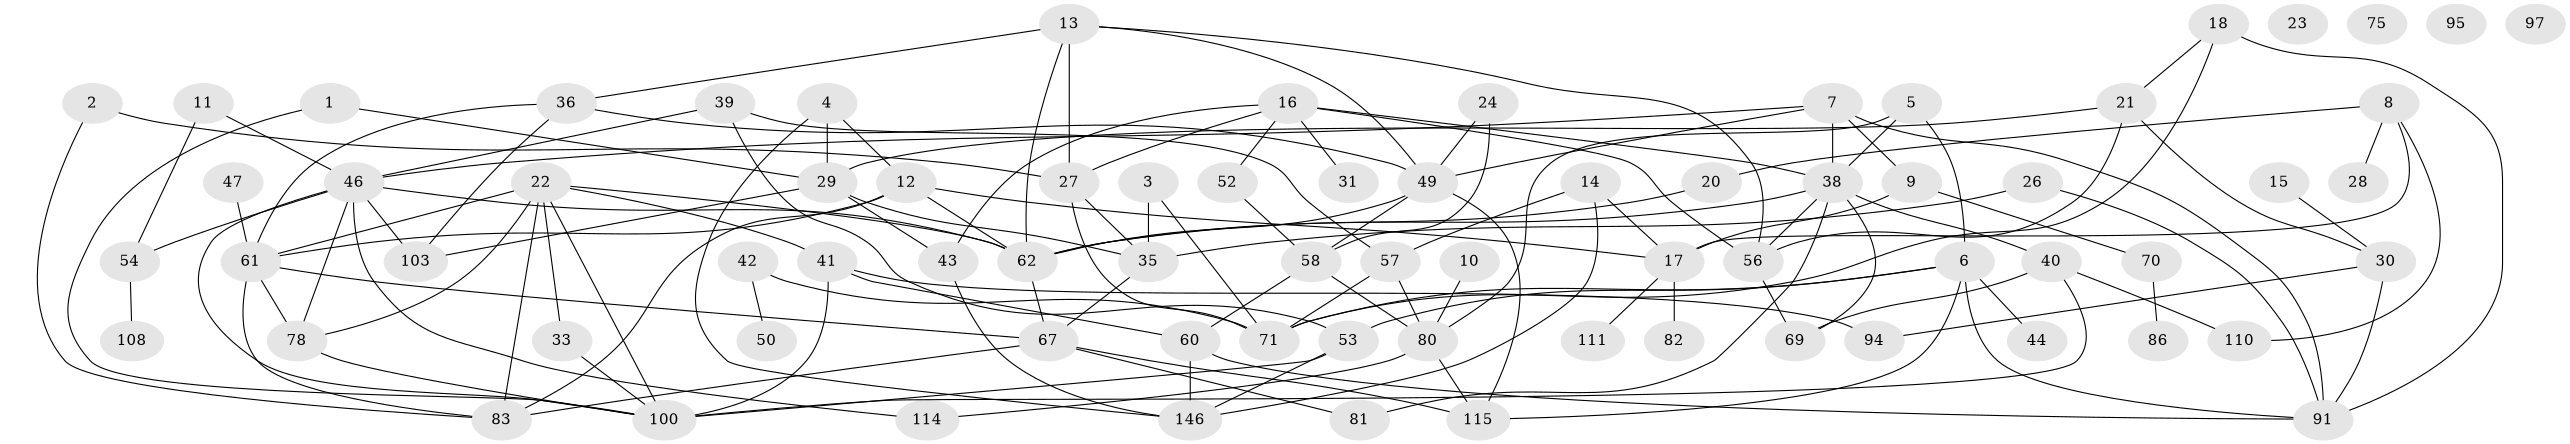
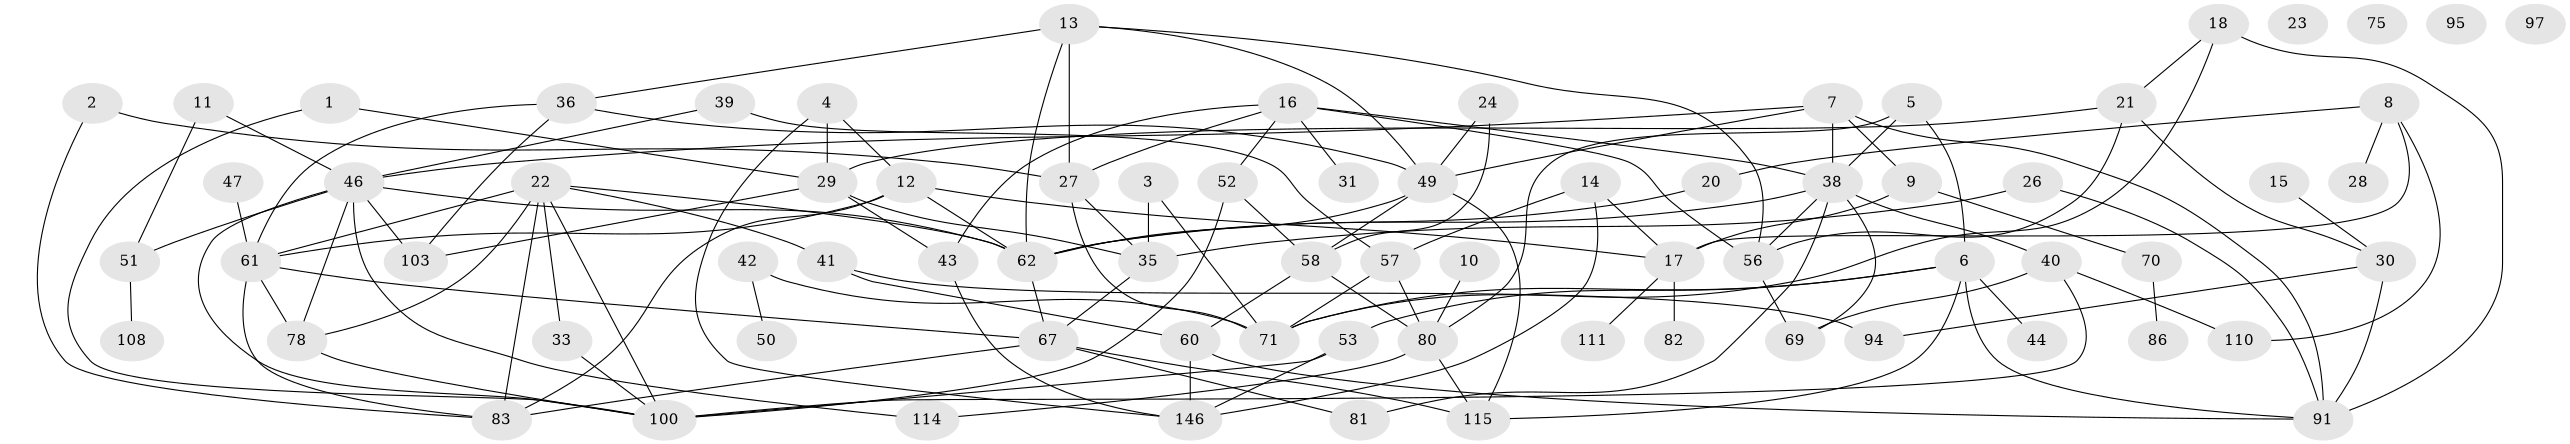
  graph {
    node [color=gray90 style=filled]
    1 [super="+19"]
    29 [super="+34"]
    100 [super="+106"]
    35 [super="+73"]
    43
    103
    2 [super="+54"]
    27
    83 [super="+104"]
    71 [super="+87"]
    3 [super="+37"]
    67 [super="+109"]
    4 [super="+32"]
    12 [super="+112"]
    n15 [label=146]
    17 [super="+77"]
    61 [super="+74"]
    62 [super="+102"]
    6 [super="+45"]
    44
    53 [super="+107"]
    91 [super="+98"]
    115
    5
    38 [super="+65"]
    80 [super="+88"]
    56 [super="+89"]
    40 [super="+64"]
    69
    81
    114
    70 [super="+101"]
    86
    7
    9
    46 [super="+63"]
    49 [super="+55"]
-   51 [super="+93" label=54]
+   51 [super="+93"]
    78 [super="+105"]
    58 [super="+96"]
    8 [super="+66"]
    20
    28
    110
    82
    111
    10 [super="+68"]
    11
    108
    13 [super="+76"]
    36
    14 [super="+48"]
    57 [super="+92"]
    15 [super="+113"]
    30 [super="+72"]
    94
    16 [super="+79"]
    31
    52
    60 [super="+90"]
    21 [super="+85"]
    18
    22 [super="+25"]
    33
    41 [super="+99"]
    23
    24
    26 [super="+84"]
    39
    42 [super="+59"]
    50
    47
    75
    95
    97
    1 -- 29
    1 -- 100
    29 -- 35
    29 -- 43
    29 -- 103
    35 -- 67
    43 -- n15
    2 -- 27
    2 -- 83
    27 -- 35
    27 -- 71
    3 -- 35
    3 -- 71
    67 -- 83
    67 -- 115
    67 -- 81
    4 -- 29
    4 -- 12
    4 -- n15
    12 -- 83
    12 -- 17
    12 -- 61
    12 -- 62
    17 -- 82
    17 -- 111
    61 -- 83
    61 -- 67
    61 -- 78
    62 -- 67
    6 -- 71
    6 -- 44
    6 -- 53
    6 -- 91
    6 -- 115
    53 -- 100
    53 -- n15
    5 -- 6
    5 -- 38
    5 -- 80
    38 -- 62
    38 -- 56
    38 -- 40
    38 -- 69
    38 -- 81
    80 -- 115
    80 -- 114
    56 -- 69
    40 -- 100
    40 -- 69
    40 -- 110
    70 -- 86
    7 -- 91
    7 -- 38
    7 -- 9
    7 -- 46
    7 -- 49
    9 -- 17
    9 -- 70
    46 -- 100
    46 -- 103
    46 -- 62
    46 -- 114
    46 -- 51
    46 -- 78
    49 -- 62 [weight=2]
    49 -- 115
    49 -- 58
    51 -- 108
    78 -- 100
    58 -- 80
    58 -- 60
    8 -- 17
    8 -- 20
    8 -- 28
    8 -- 110
    20 -- 62
    10 -- 80
    11 -- 46
    11 -- 51
    13 -- 27
    13 -- 62
    13 -- 56
    13 -- 49
    13 -- 36
    36 -- 103
    36 -- 61
    36 -- 49
    14 -- n15
    14 -- 17
    14 -- 57
    57 -- 71
    57 -- 80
    15 -- 30
    30 -- 91
    30 -- 94
    16 -- 43
    16 -- 27
    16 -- 38
    16 -- 56
    16 -- 31
    16 -- 52
    52 -- 58
    60 -- n15
    60 -- 91
    21 -- 29
    21 -- 56
    21 -- 30
    18 -- 71
    18 -- 91
    18 -- 21
    22 -- 100
    22 -- 83
    22 -- 61 [weight=2]
    22 -- 62
    22 -- 78
    22 -- 33
    22 -- 41
    33 -- 100
-   41 -- 100
+   52 -- 100
    41 -- 94
    41 -- 60
    24 -- 49
    24 -- 58
    26 -- 35
    26 -- 91
-   39 -- 53
    39 -- 46
    39 -- 57
    42 -- 71
    42 -- 50
    47 -- 61
  }
